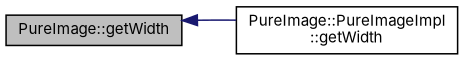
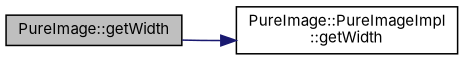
  digraph {
    rankdir=LR
    fontname=Inter
    node [color=black fontname=Inter fontsize=10 shape=record style=filled]
    n1 [fillcolor=grey75 fontcolor=black height=0.2 label="PureImage::getWidth" width=0.4]
    n2 [fillcolor=white height=0.2 label="PureImage::PureImageImpl\l::getWidth" width=0.4]
-   n2 -> n1 [color=midnightblue fontname=Inter fontsize=10 labelfontname=Helvetica labelfontsize=10 style=solid]
+   n1 -> n2 [color=midnightblue fontname=Inter fontsize=10 labelfontname=Helvetica labelfontsize=10 style=solid]
  }
